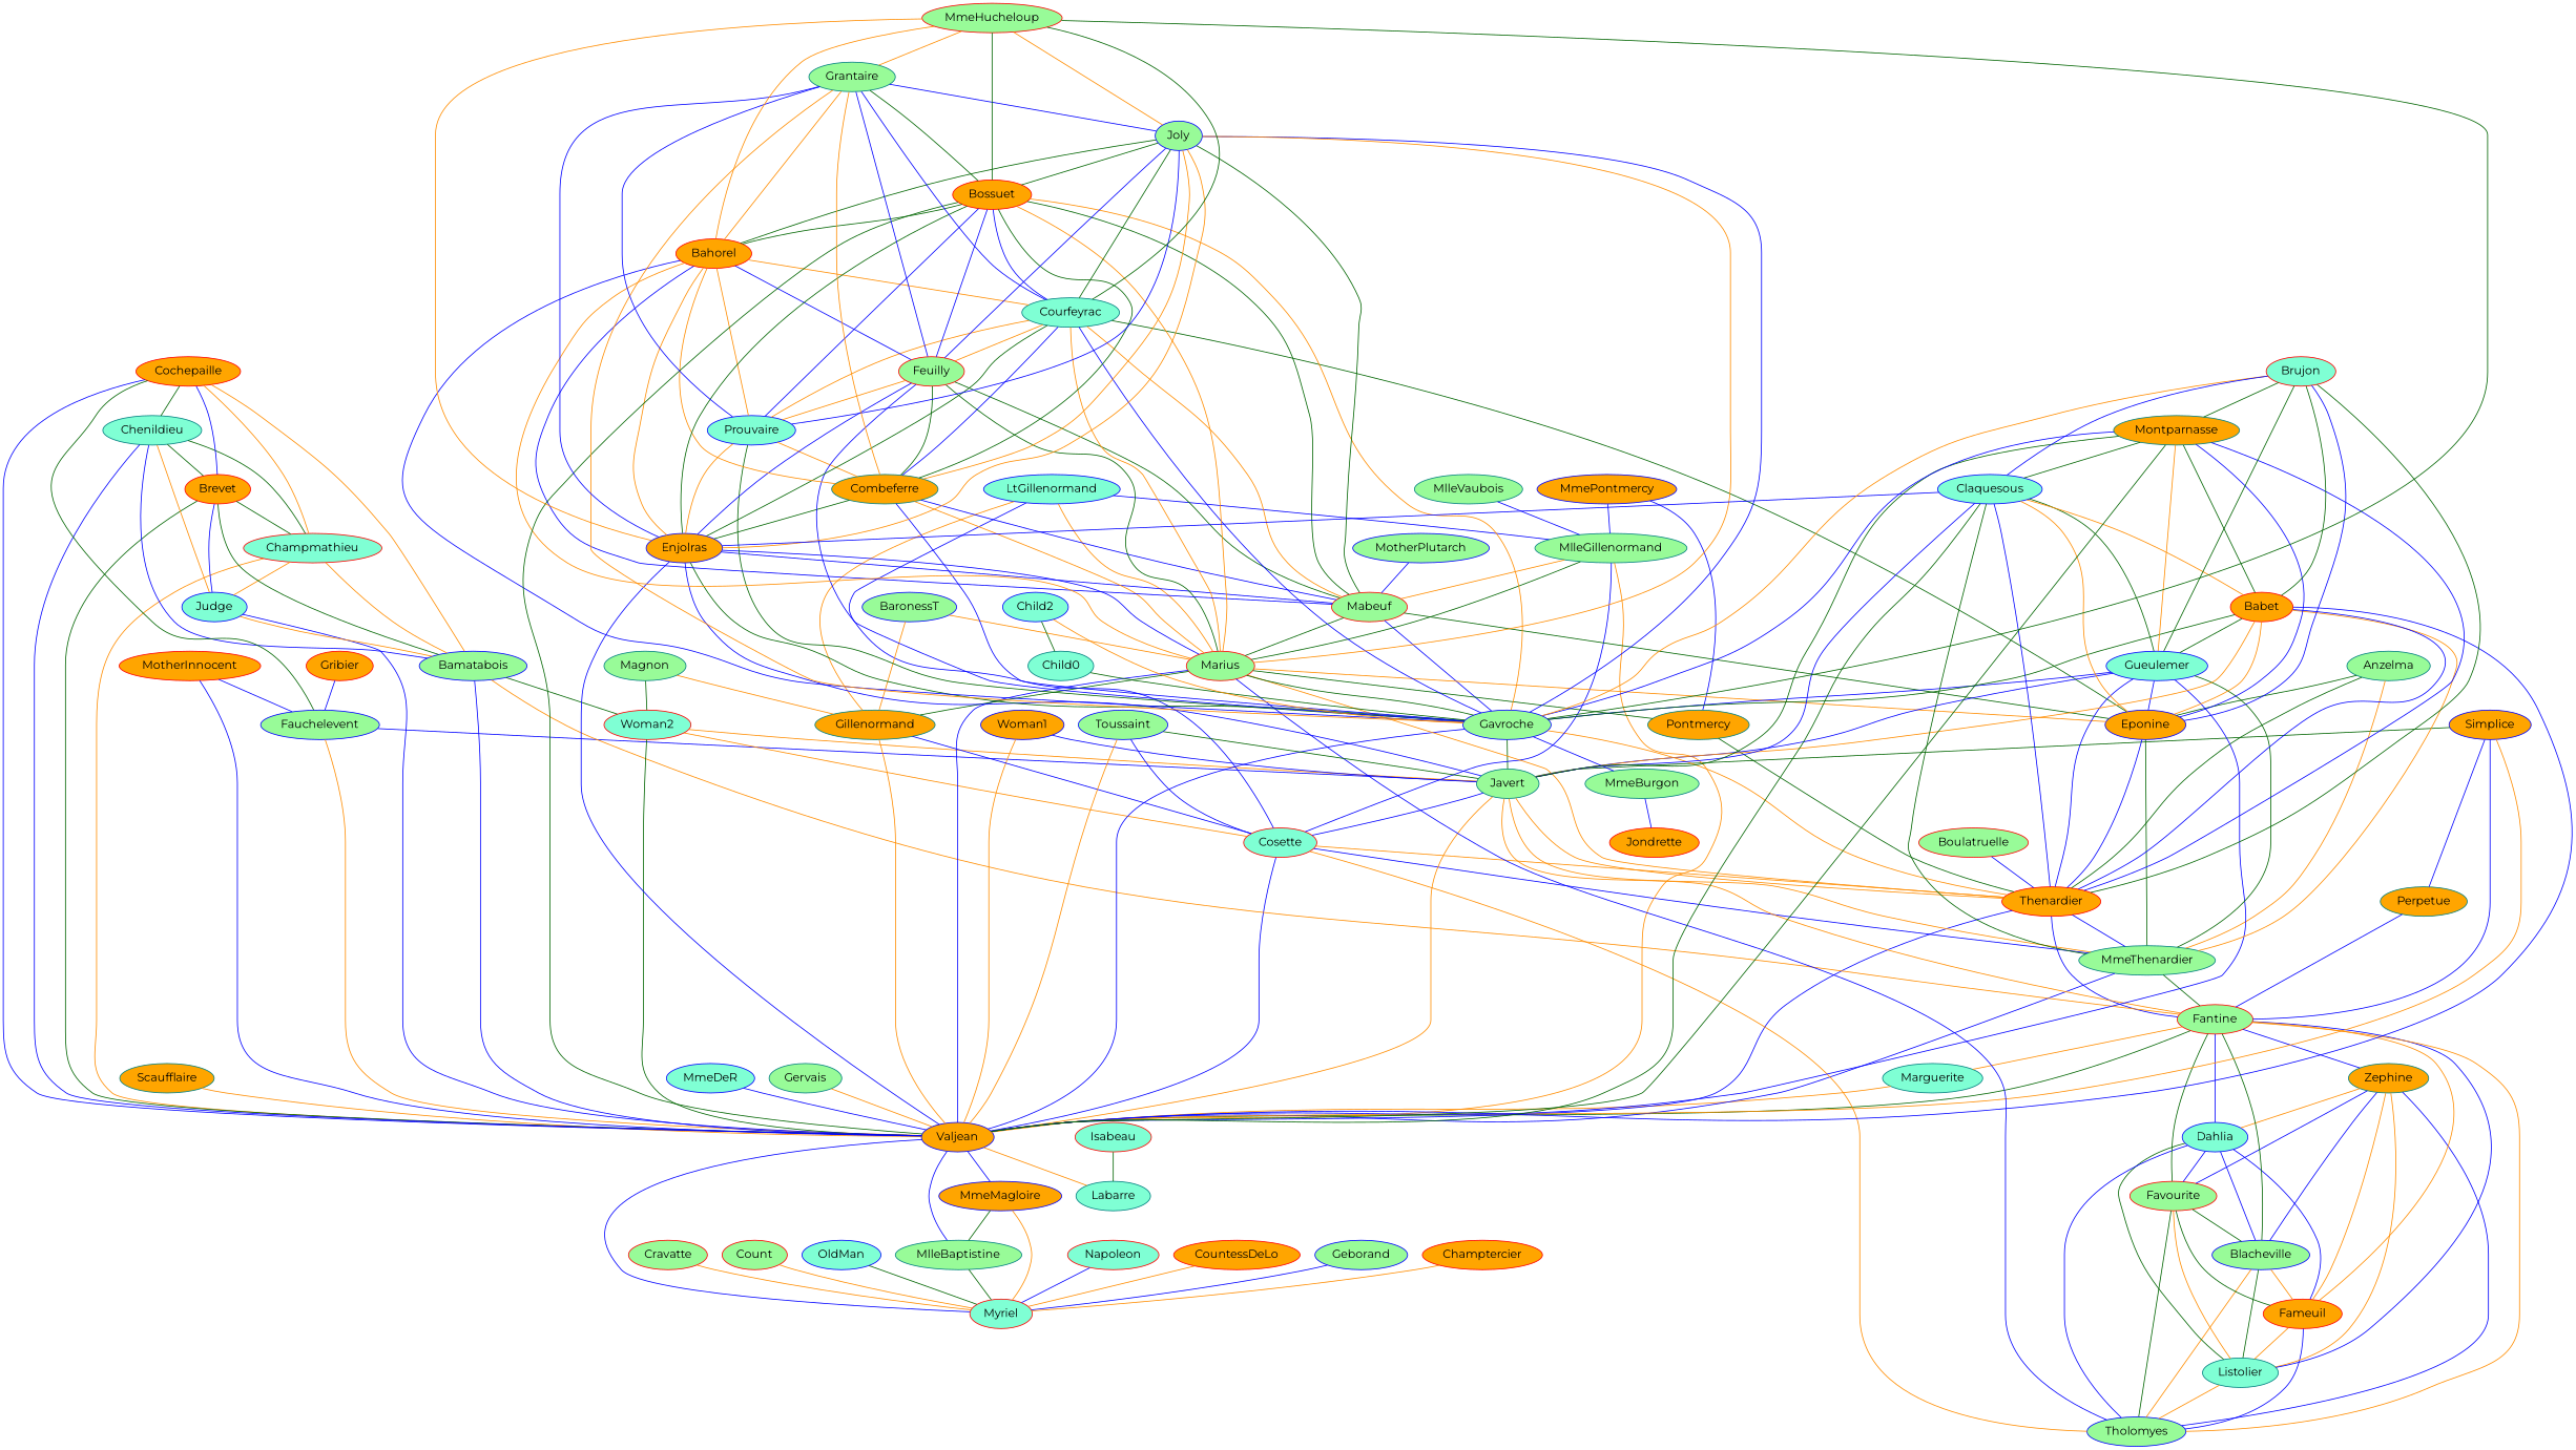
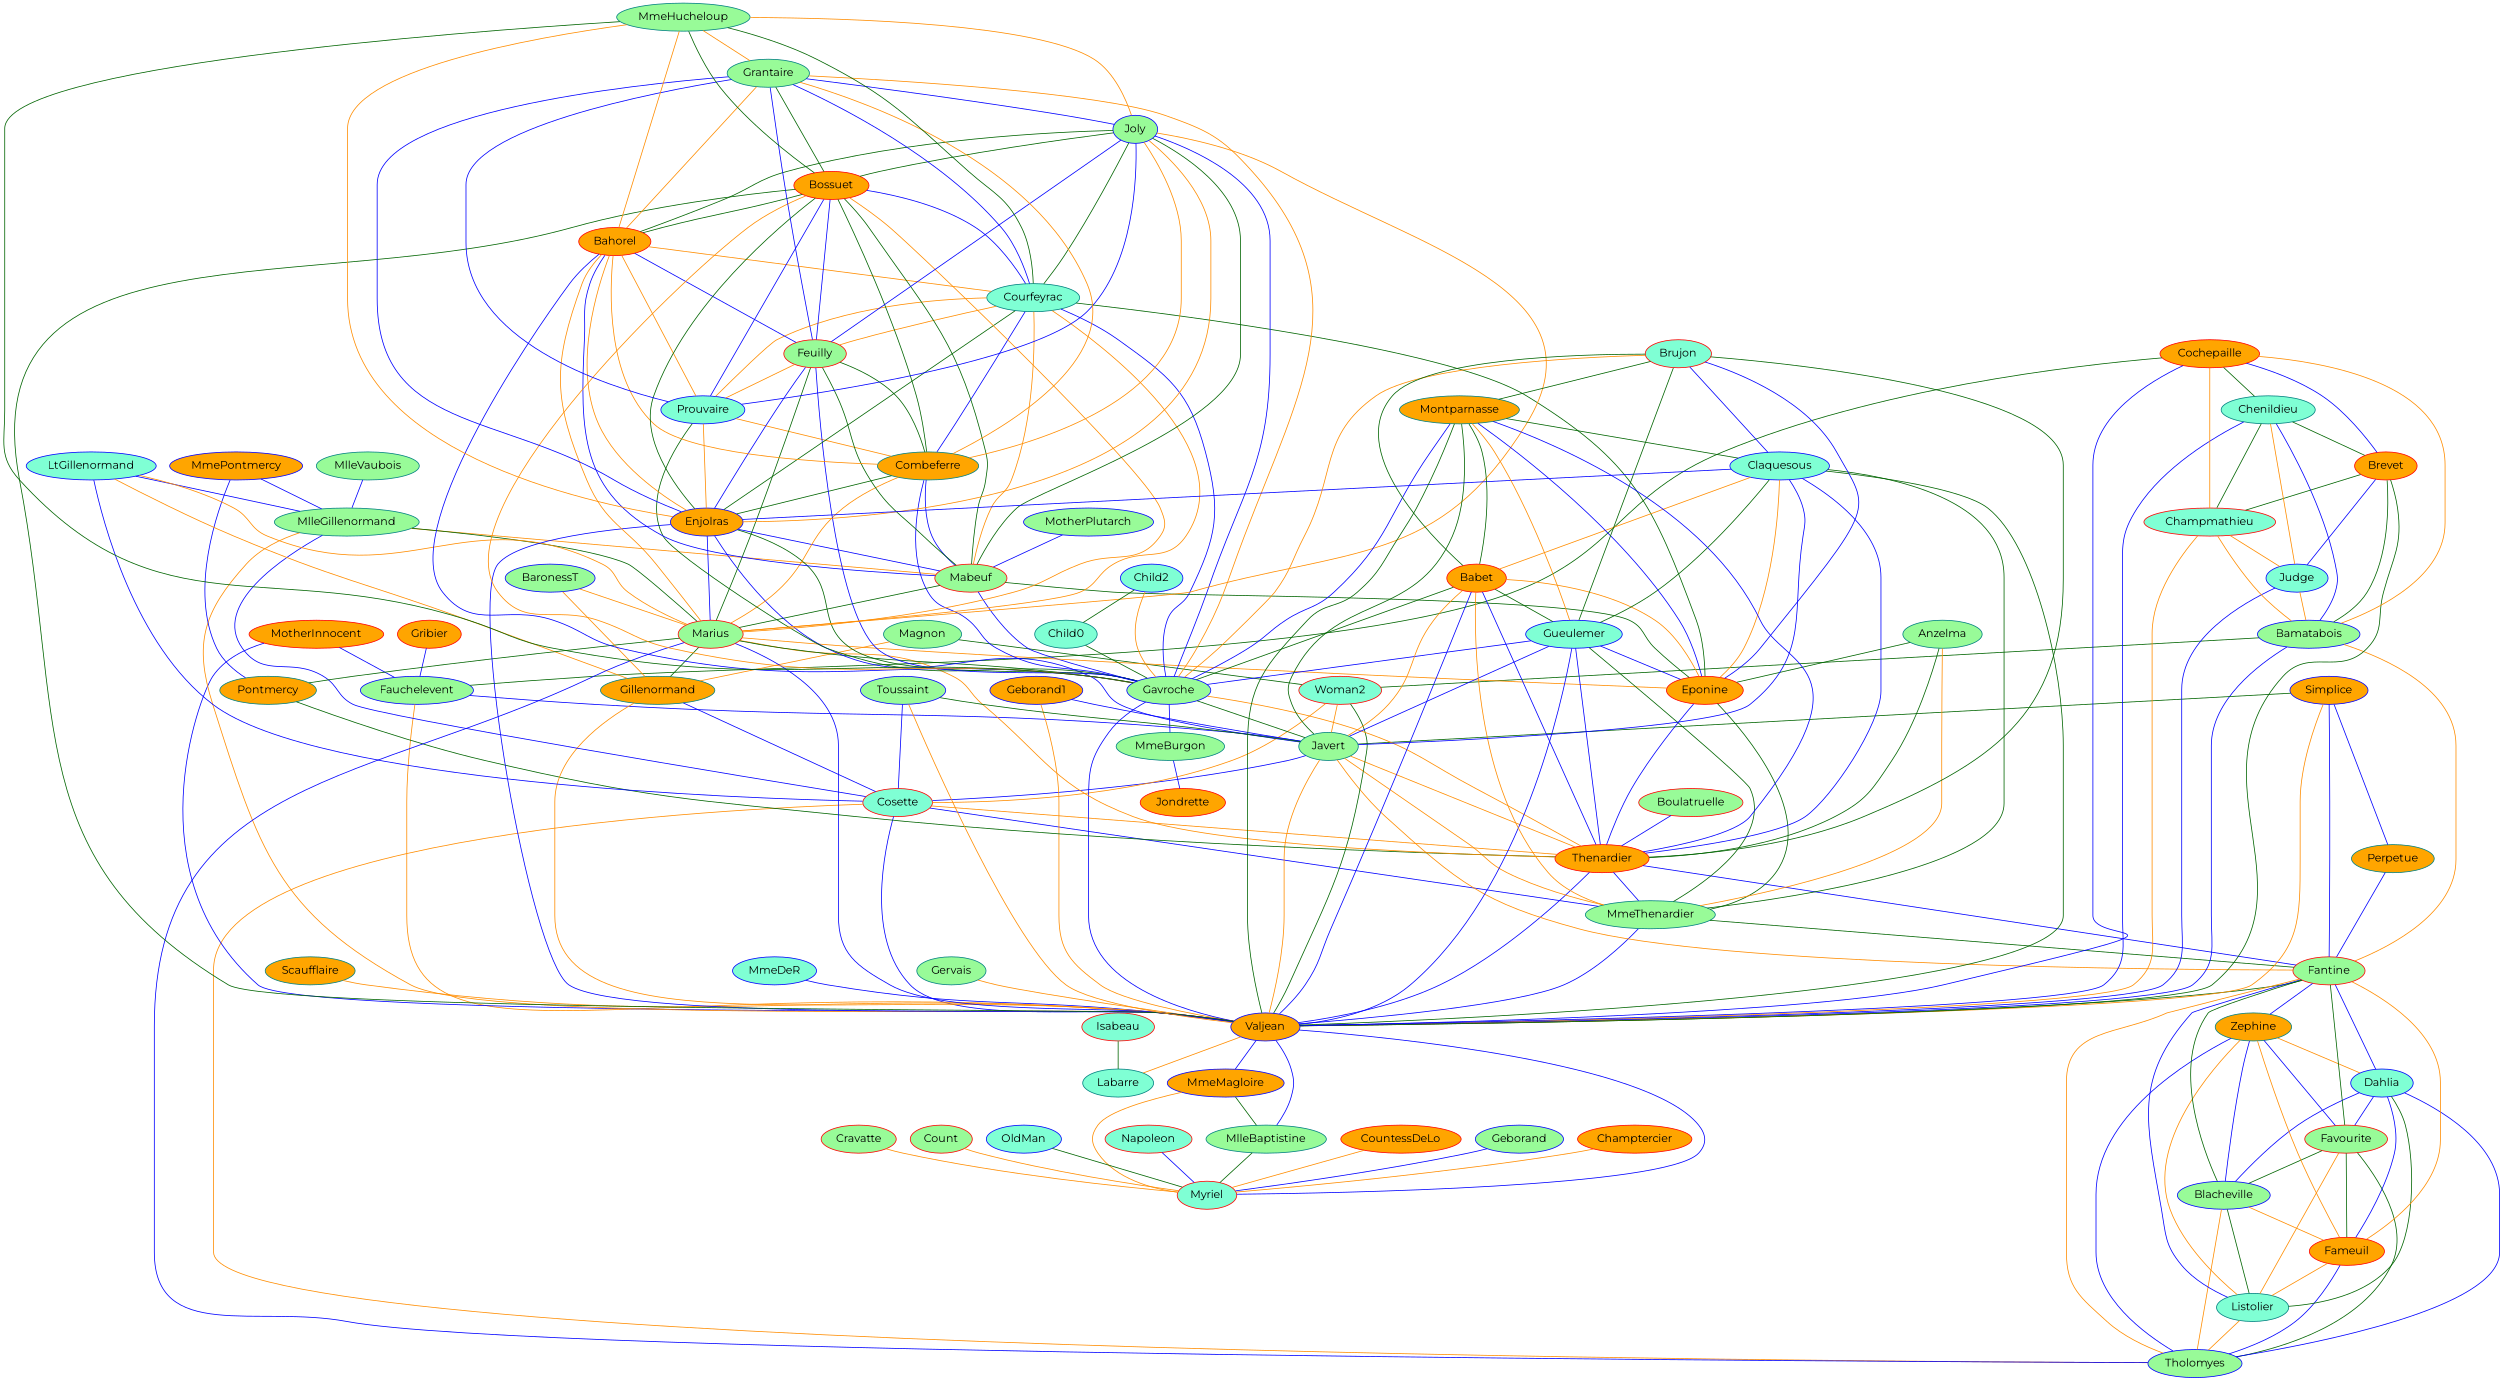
  graph {
    fontname=Montserrat
    node [color=red fillcolor=palegreen fontname=Montserrat style=filled]
    edge [color=blue fontname=Montserrat]
    Napoleon [fillcolor=aquamarine]
    Myriel [fillcolor=aquamarine]
    MlleBaptistine [color=teal]
    MmeMagloire [color=blue fillcolor=orange]
    CountessDeLo [fillcolor=orange]
    Geborand [color=blue]
    Champtercier [fillcolor=orange]
    Cravatte
    Count
    OldMan [color=blue fillcolor=aquamarine]
    Valjean [color=blue fillcolor=orange]
    Labarre [color=teal fillcolor=aquamarine]
-   Marguerite [color=teal fillcolor=aquamarine]
    MmeDeR [color=blue fillcolor=aquamarine]
    Isabeau [fillcolor=aquamarine]
    Gervais [color=teal]
    Listolier [color=teal fillcolor=aquamarine]
    Tholomyes [color=blue]
    Fameuil [fillcolor=orange]
    Blacheville [color=blue]
    Favourite
    Dahlia [color=blue fillcolor=aquamarine]
    Zephine [color=teal fillcolor=orange]
    Fantine
    MmeThenardier [color=teal]
    Thenardier [fillcolor=orange]
    Cosette [fillcolor=aquamarine]
    Javert [color=teal]
    Fauchelevent [color=blue]
    Bamatabois [color=blue]
    Woman2 [fillcolor=aquamarine]
    Perpetue [color=teal fillcolor=orange]
    Simplice [color=blue fillcolor=orange]
    Scaufflaire [color=teal fillcolor=orange]
-   Woman1 [color=blue fillcolor=orange]
+   Woman1 [color=blue fillcolor=orange label=Geborand1]
    Judge [color=blue fillcolor=aquamarine]
    Champmathieu [fillcolor=aquamarine]
    Brevet [fillcolor=orange]
    Chenildieu [color=teal fillcolor=aquamarine]
    Cochepaille [fillcolor=orange]
    Pontmercy [color=teal fillcolor=orange]
    Boulatruelle
-   Eponine [color=blue fillcolor=orange]
+   Eponine [fillcolor=orange]
    Anzelma [color=teal]
    MotherInnocent [fillcolor=orange]
    Gribier [fillcolor=orange]
    MmeBurgon [color=teal]
    Jondrette [fillcolor=orange]
    Gavroche [color=blue]
    Gillenormand [color=teal fillcolor=orange]
    Magnon [color=teal]
    MlleGillenormand [color=teal]
    Mabeuf
    MmePontmercy [color=blue fillcolor=orange]
    MlleVaubois [color=teal]
    LtGillenormand [color=blue fillcolor=aquamarine]
    Marius
    BaronessT [color=blue]
    Enjolras [color=blue fillcolor=orange]
    Combeferre [color=teal fillcolor=orange]
    Prouvaire [color=blue fillcolor=aquamarine]
    Feuilly
    Courfeyrac [color=teal fillcolor=aquamarine]
    Bahorel [fillcolor=orange]
    Bossuet [fillcolor=orange]
    Joly [color=blue]
    Grantaire [color=teal]
    MotherPlutarch [color=blue]
    Gueulemer [color=blue fillcolor=aquamarine]
    Babet [fillcolor=orange]
    Claquesous [color=blue fillcolor=aquamarine]
    Montparnasse [color=teal fillcolor=orange]
    Toussaint [color=blue]
    n74 [color=teal fillcolor=aquamarine label=Child0]
    Child2 [color=blue fillcolor=aquamarine]
    Brujon [fillcolor=aquamarine]
-   MmeHucheloup
+   MmeHucheloup [color=teal]
    Napoleon -- Myriel
    MlleBaptistine -- Myriel [color=darkgreen]
    MmeMagloire -- Myriel [color=darkorange]
    MmeMagloire -- MlleBaptistine [color=darkgreen]
    CountessDeLo -- Myriel [color=darkorange]
    Geborand -- Myriel
    Champtercier -- Myriel [color=darkorange]
    Cravatte -- Myriel [color=darkorange]
    Count -- Myriel [color=darkorange]
    OldMan -- Myriel [color=darkgreen]
    Valjean -- Myriel
    Valjean -- MlleBaptistine
    Valjean -- MmeMagloire
    Valjean -- Labarre [color=darkorange]
-   Marguerite -- Valjean [color=darkorange]
    MmeDeR -- Valjean
    Isabeau -- Labarre [color=darkgreen]
    Gervais -- Valjean [color=darkorange]
    Listolier -- Tholomyes [color=darkorange]
    Fameuil -- Listolier [color=darkorange]
    Fameuil -- Tholomyes
    Blacheville -- Listolier [color=darkgreen]
    Blacheville -- Tholomyes [color=darkorange]
    Blacheville -- Fameuil [color=darkorange]
    Favourite -- Listolier [color=darkorange]
    Favourite -- Tholomyes [color=darkgreen]
    Favourite -- Fameuil [color=darkgreen]
    Favourite -- Blacheville [color=darkgreen]
    Dahlia -- Listolier [color=darkgreen]
    Dahlia -- Tholomyes
    Dahlia -- Fameuil
    Dahlia -- Blacheville
    Dahlia -- Favourite
    Zephine -- Listolier [color=darkorange]
    Zephine -- Tholomyes
    Zephine -- Fameuil [color=darkorange]
    Zephine -- Blacheville
    Zephine -- Favourite
    Zephine -- Dahlia [color=darkorange]
    Fantine -- Valjean [color=darkgreen]
-   Fantine -- Marguerite [color=darkorange]
    Fantine -- Listolier
    Fantine -- Tholomyes [color=darkorange]
    Fantine -- Fameuil [color=darkorange]
    Fantine -- Blacheville [color=darkgreen]
    Fantine -- Favourite [color=darkgreen]
    Fantine -- Dahlia
    Fantine -- Zephine
    MmeThenardier -- Valjean
    MmeThenardier -- Fantine [color=darkgreen]
    Thenardier -- Valjean
    Thenardier -- Fantine
    Thenardier -- MmeThenardier
    Cosette -- Valjean
    Cosette -- Tholomyes [color=darkorange]
    Cosette -- MmeThenardier
    Cosette -- Thenardier [color=darkorange]
    Javert -- Valjean [color=darkorange]
    Javert -- Fantine [color=darkorange]
    Javert -- MmeThenardier [color=darkorange]
    Javert -- Thenardier [color=darkorange]
    Javert -- Cosette
    Fauchelevent -- Valjean [color=darkorange]
    Fauchelevent -- Javert
    Bamatabois -- Valjean
    Bamatabois -- Fantine [color=darkorange]
    Bamatabois -- Woman2 [color=darkgreen]
    Woman2 -- Valjean [color=darkgreen]
    Woman2 -- Cosette [color=darkorange]
    Woman2 -- Javert [color=darkorange]
    Perpetue -- Fantine
    Simplice -- Valjean [color=darkorange]
    Simplice -- Fantine
    Simplice -- Javert [color=darkgreen]
    Simplice -- Perpetue
    Scaufflaire -- Valjean [color=darkorange]
    Woman1 -- Valjean [color=darkorange]
    Woman1 -- Javert
    Judge -- Valjean
    Judge -- Bamatabois [color=darkorange]
    Champmathieu -- Valjean [color=darkorange]
    Champmathieu -- Bamatabois [color=darkorange]
    Champmathieu -- Judge [color=darkorange]
    Brevet -- Valjean [color=darkgreen]
    Brevet -- Bamatabois [color=darkgreen]
    Brevet -- Judge
    Brevet -- Champmathieu [color=darkgreen]
    Chenildieu -- Valjean
    Chenildieu -- Bamatabois
    Chenildieu -- Judge [color=darkorange]
    Chenildieu -- Champmathieu [color=darkgreen]
    Chenildieu -- Brevet [color=darkgreen]
    Cochepaille -- Valjean
    Cochepaille -- Fauchelevent [color=darkgreen]
    Cochepaille -- Bamatabois [color=darkorange]
    Cochepaille -- Champmathieu [color=darkorange]
    Cochepaille -- Brevet
    Cochepaille -- Chenildieu [color=darkgreen]
    Pontmercy -- Thenardier [color=darkgreen]
    Boulatruelle -- Thenardier
    Eponine -- MmeThenardier [color=darkgreen]
    Eponine -- Thenardier
    Anzelma -- MmeThenardier [color=darkorange]
    Anzelma -- Thenardier [color=darkgreen]
    Anzelma -- Eponine [color=darkgreen]
    MotherInnocent -- Valjean
    MotherInnocent -- Fauchelevent
    Gribier -- Fauchelevent
    MmeBurgon -- Jondrette
    Gavroche -- Valjean
    Gavroche -- Thenardier [color=darkorange]
    Gavroche -- Javert [color=darkgreen]
    Gavroche -- MmeBurgon
    Gillenormand -- Valjean [color=darkorange]
    Gillenormand -- Cosette
    Magnon -- Woman2 [color=darkgreen]
    Magnon -- Gillenormand [color=darkorange]
    MlleGillenormand -- Valjean [color=darkorange]
    MlleGillenormand -- Cosette
    MlleGillenormand -- Mabeuf [color=darkorange]
    Mabeuf -- Eponine [color=darkgreen]
    Mabeuf -- Gavroche
    Mabeuf -- Marius [color=darkgreen]
    MmePontmercy -- Pontmercy
    MmePontmercy -- MlleGillenormand
    MlleVaubois -- MlleGillenormand
    LtGillenormand -- Cosette
    LtGillenormand -- Gillenormand [color=darkorange]
    LtGillenormand -- MlleGillenormand
    Marius -- Valjean
    Marius -- Tholomyes
    Marius -- Thenardier [color=darkorange]
    Marius -- Pontmercy [color=darkgreen]
    Marius -- Eponine [color=darkorange]
    Marius -- Gavroche [color=darkgreen]
    Marius -- Gillenormand [color=darkgreen]
    Marius -- MlleGillenormand [color=darkgreen]
    Marius -- LtGillenormand [color=darkorange]
    BaronessT -- Gillenormand [color=darkorange]
    BaronessT -- Marius [color=darkorange]
    Enjolras -- Valjean
    Enjolras -- Javert
    Enjolras -- Gavroche [color=darkgreen]
    Enjolras -- Mabeuf
    Enjolras -- Marius
    Combeferre -- Gavroche
    Combeferre -- Mabeuf
    Combeferre -- Marius [color=darkorange]
    Combeferre -- Enjolras [color=darkgreen]
    Prouvaire -- Gavroche [color=darkgreen]
    Prouvaire -- Enjolras [color=darkorange]
    Prouvaire -- Combeferre [color=darkorange]
    Feuilly -- Gavroche
    Feuilly -- Mabeuf [color=darkgreen]
    Feuilly -- Marius [color=darkgreen]
    Feuilly -- Enjolras
    Feuilly -- Combeferre [color=darkgreen]
    Feuilly -- Prouvaire [color=darkorange]
    Courfeyrac -- Eponine [color=darkgreen]
    Courfeyrac -- Gavroche
    Courfeyrac -- Mabeuf [color=darkorange]
    Courfeyrac -- Marius [color=darkorange]
    Courfeyrac -- Enjolras [color=darkgreen]
    Courfeyrac -- Combeferre
    Courfeyrac -- Prouvaire [color=darkorange]
    Courfeyrac -- Feuilly [color=darkorange]
    Bahorel -- Gavroche
    Bahorel -- Mabeuf
    Bahorel -- Marius [color=darkorange]
    Bahorel -- Enjolras [color=darkorange]
    Bahorel -- Combeferre [color=darkorange]
    Bahorel -- Prouvaire [color=darkorange]
    Bahorel -- Feuilly
    Bahorel -- Courfeyrac [color=darkorange]
    Bossuet -- Valjean [color=darkgreen]
    Bossuet -- Gavroche [color=darkorange]
    Bossuet -- Mabeuf [color=darkgreen]
    Bossuet -- Marius [color=darkorange]
    Bossuet -- Enjolras [color=darkgreen]
    Bossuet -- Combeferre [color=darkgreen]
    Bossuet -- Prouvaire
    Bossuet -- Feuilly
    Bossuet -- Courfeyrac
    Bossuet -- Bahorel [color=darkgreen]
    Joly -- Gavroche
    Joly -- Mabeuf [color=darkgreen]
    Joly -- Marius [color=darkorange]
    Joly -- Enjolras [color=darkorange]
    Joly -- Combeferre [color=darkorange]
    Joly -- Prouvaire
    Joly -- Feuilly
    Joly -- Courfeyrac [color=darkgreen]
    Joly -- Bahorel [color=darkgreen]
    Joly -- Bossuet [color=darkgreen]
    Grantaire -- Gavroche [color=darkorange]
    Grantaire -- Enjolras
    Grantaire -- Combeferre [color=darkorange]
    Grantaire -- Prouvaire
    Grantaire -- Feuilly
    Grantaire -- Courfeyrac
    Grantaire -- Bahorel [color=darkorange]
    Grantaire -- Bossuet [color=darkgreen]
    Grantaire -- Joly
    MotherPlutarch -- Mabeuf
    Gueulemer -- Valjean
    Gueulemer -- MmeThenardier [color=darkgreen]
    Gueulemer -- Thenardier
    Gueulemer -- Javert
    Gueulemer -- Eponine
    Gueulemer -- Gavroche
    Babet -- Valjean
    Babet -- MmeThenardier [color=darkorange]
    Babet -- Thenardier
    Babet -- Javert [color=darkorange]
    Babet -- Eponine [color=darkorange]
    Babet -- Gavroche [color=darkgreen]
    Babet -- Gueulemer [color=darkgreen]
    Claquesous -- Valjean [color=darkgreen]
    Claquesous -- MmeThenardier [color=darkgreen]
    Claquesous -- Thenardier
    Claquesous -- Javert
    Claquesous -- Eponine [color=darkorange]
    Claquesous -- Enjolras
    Claquesous -- Gueulemer [color=darkgreen]
    Claquesous -- Babet [color=darkorange]
    Montparnasse -- Valjean [color=darkgreen]
    Montparnasse -- Thenardier
    Montparnasse -- Javert [color=darkgreen]
    Montparnasse -- Eponine
    Montparnasse -- Gavroche
    Montparnasse -- Gueulemer [color=darkorange]
    Montparnasse -- Babet [color=darkgreen]
    Montparnasse -- Claquesous [color=darkgreen]
    Toussaint -- Valjean [color=darkorange]
    Toussaint -- Cosette
    Toussaint -- Javert [color=darkgreen]
    n74 -- Gavroche [color=darkgreen]
    Child2 -- Gavroche [color=darkorange]
    Child2 -- n74 [color=darkgreen]
    Brujon -- Thenardier [color=darkgreen]
    Brujon -- Eponine
    Brujon -- Gavroche [color=darkorange]
    Brujon -- Gueulemer [color=darkgreen]
    Brujon -- Babet [color=darkgreen]
    Brujon -- Claquesous
    Brujon -- Montparnasse [color=darkgreen]
    MmeHucheloup -- Gavroche [color=darkgreen]
    MmeHucheloup -- Enjolras [color=darkorange]
    MmeHucheloup -- Courfeyrac [color=darkgreen]
    MmeHucheloup -- Bahorel [color=darkorange]
    MmeHucheloup -- Bossuet [color=darkgreen]
    MmeHucheloup -- Joly [color=darkorange]
    MmeHucheloup -- Grantaire [color=darkorange]
  }
